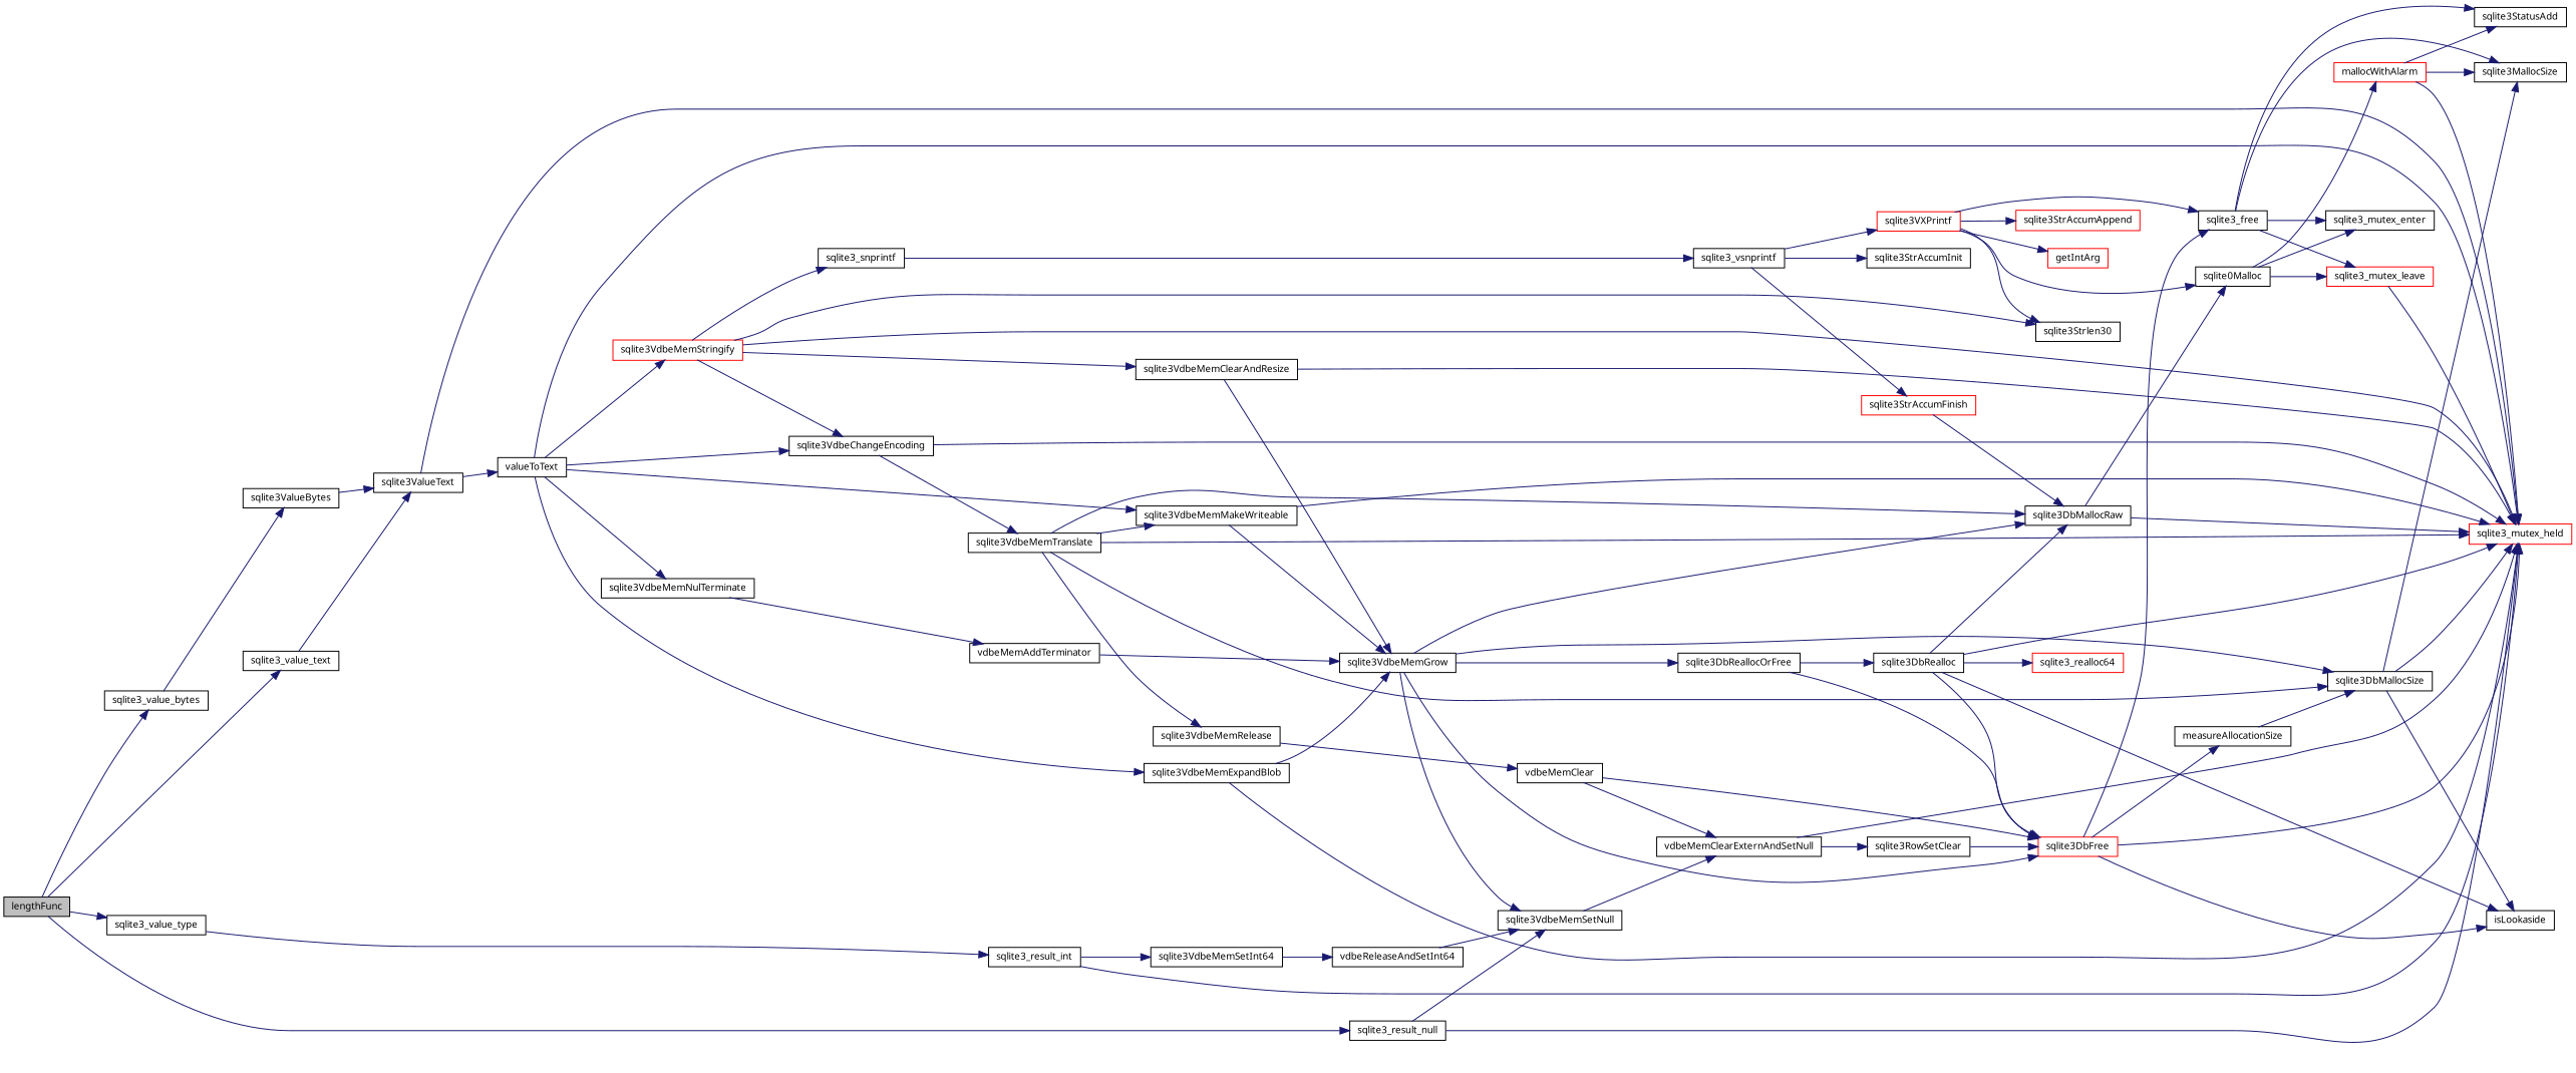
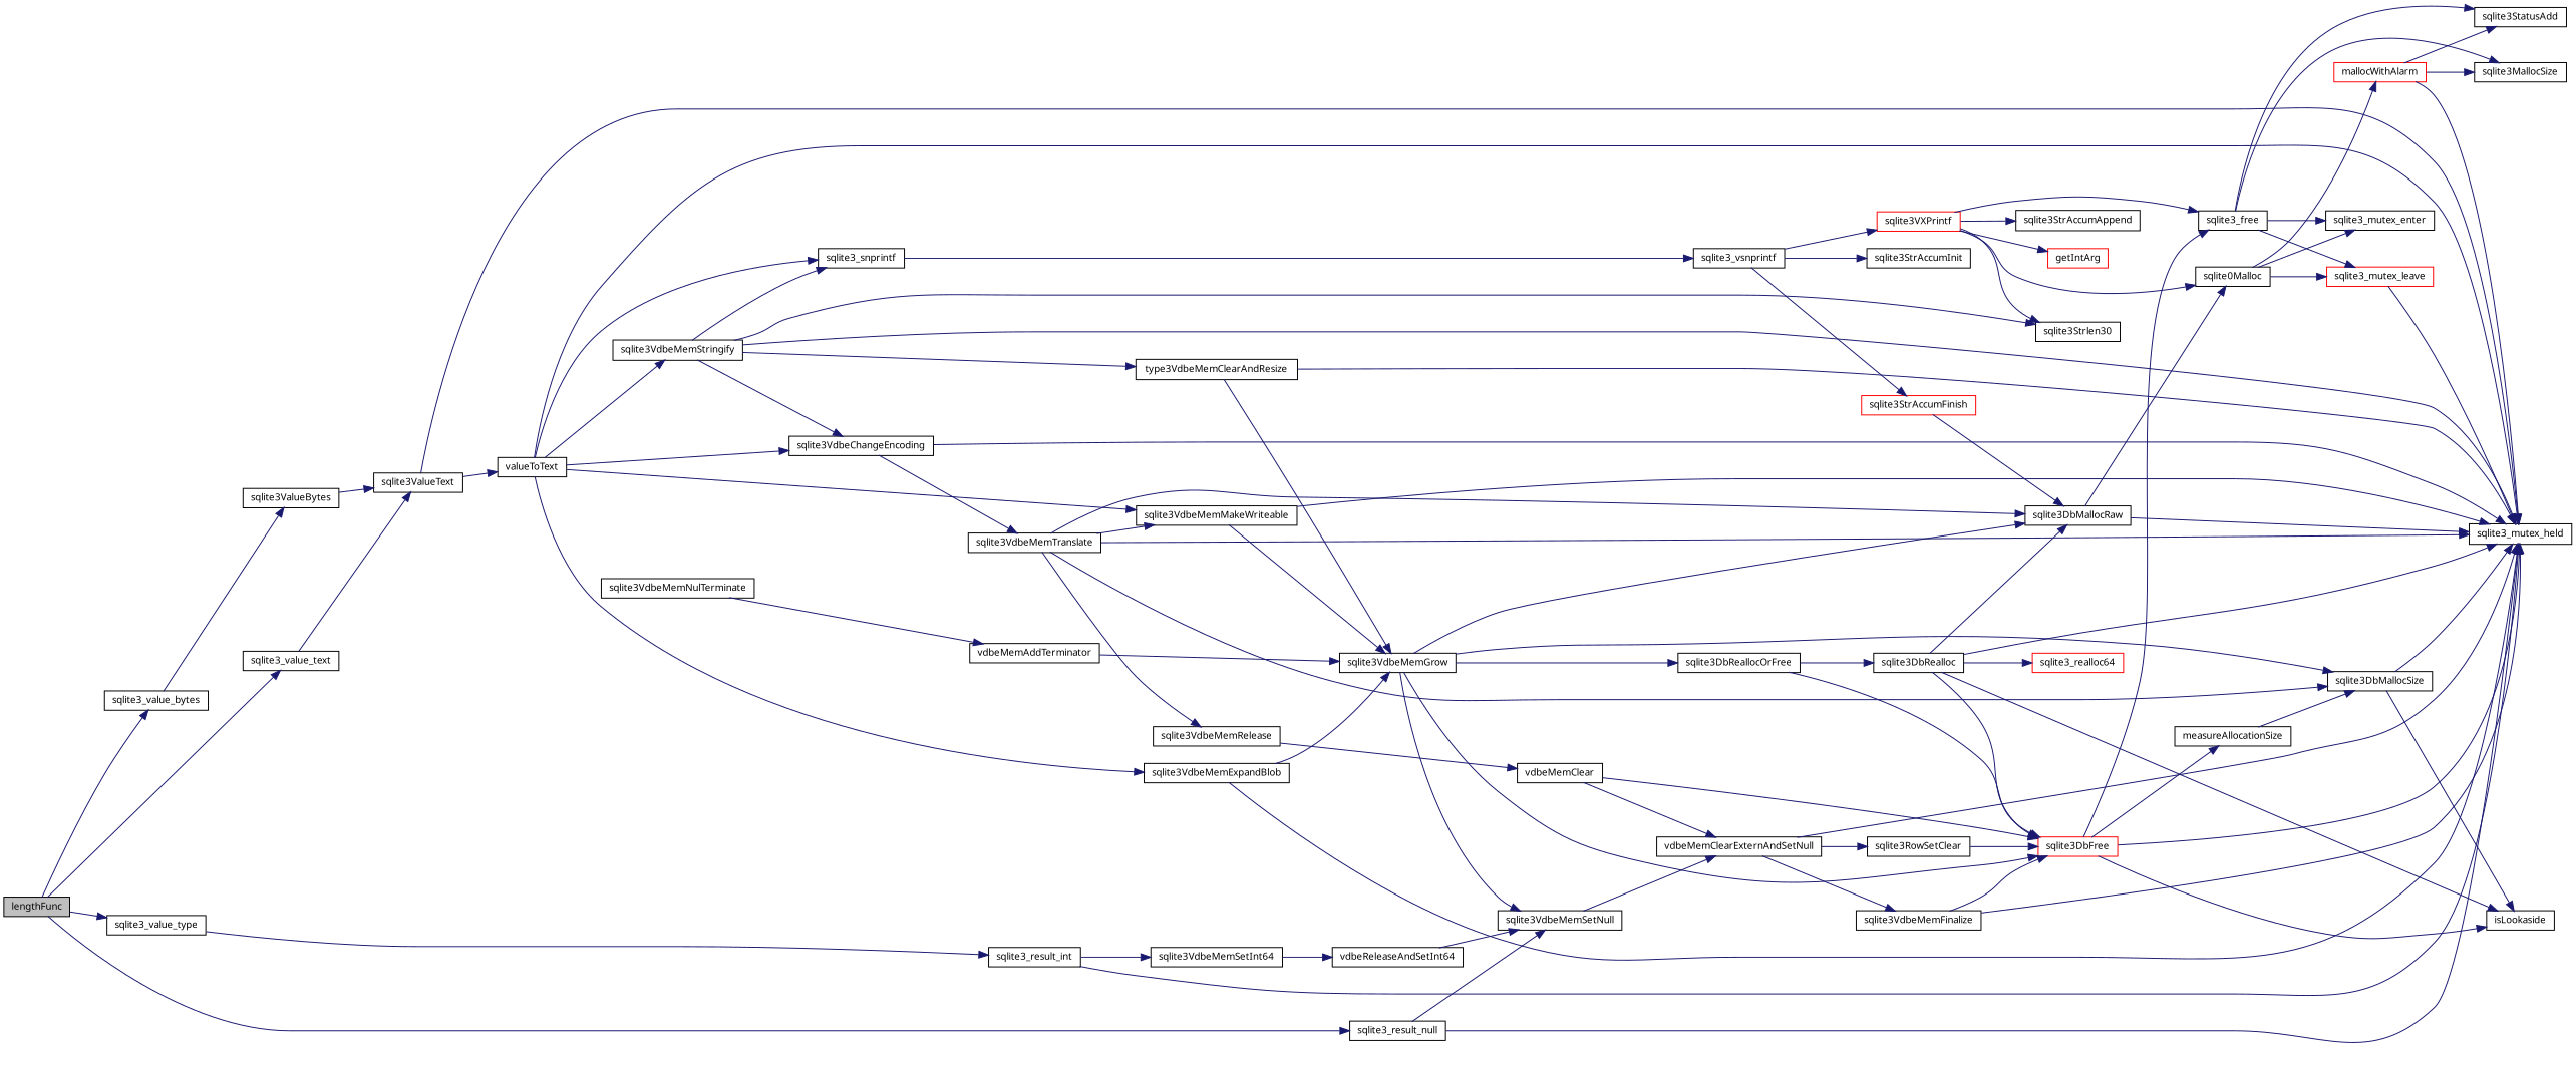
  digraph {
    fontname="Noto Sans"
    rankdir=LR
    node [color=black fillcolor=white fontname="Noto Sans" fontsize=10 shape=record style=filled]
    edge [color=midnightblue fontname="Noto Sans" fontsize=10 labelfontname=FreeSans labelfontsize=10 style=solid]
    n1 [fillcolor=grey75 fontcolor=black height=0.2 label=lengthFunc width=0.4]
    n2 [height=0.2 label=sqlite3_value_type width=0.4]
    n3 [height=0.2 label=sqlite3_value_bytes width=0.4]
    n4 [height=0.2 label=sqlite3_value_text width=0.4]
    n5 [height=0.2 label=sqlite3_result_null width=0.4]
    n6 [height=0.2 label=sqlite3_result_int width=0.4]
-   n7 [color=red height=0.2 label=sqlite3_mutex_held width=0.4]
+   n7 [height=0.2 label=sqlite3_mutex_held width=0.4]
    n8 [height=0.2 label=sqlite3VdbeMemSetInt64 width=0.4]
    n9 [height=0.2 label=sqlite3ValueBytes width=0.4]
    n10 [height=0.2 label=sqlite3ValueText width=0.4]
    n11 [height=0.2 label=sqlite3VdbeMemSetNull width=0.4]
    n12 [height=0.2 label=vdbeReleaseAndSetInt64 width=0.4]
    n13 [height=0.2 label=vdbeMemClearExternAndSetNull width=0.4]
+   n14 [height=0.2 label=sqlite3VdbeMemFinalize width=0.4]
    n15 [height=0.2 label=sqlite3RowSetClear width=0.4]
    n16 [color=red height=0.2 label=sqlite3DbFree width=0.4]
    n17 [height=0.2 label=measureAllocationSize width=0.4]
    n18 [height=0.2 label=isLookaside width=0.4]
    n19 [height=0.2 label=sqlite3_free width=0.4]
    n20 [height=0.2 label=sqlite3DbMallocSize width=0.4]
    n21 [height=0.2 label=sqlite3MallocSize width=0.4]
    n22 [height=0.2 label=sqlite3_mutex_enter width=0.4]
    n23 [height=0.2 label=sqlite3StatusAdd width=0.4]
    n24 [color=red height=0.2 label=sqlite3_mutex_leave width=0.4]
    n25 [height=0.2 label=valueToText width=0.4]
    n26 [height=0.2 label=sqlite3VdbeMemExpandBlob width=0.4]
    n27 [height=0.2 label=sqlite3VdbeChangeEncoding width=0.4]
    n28 [height=0.2 label=sqlite3VdbeMemMakeWriteable width=0.4]
    n29 [height=0.2 label=sqlite3VdbeMemNulTerminate width=0.4]
-   n30 [color=red height=0.2 label=sqlite3VdbeMemStringify width=0.4]
+   n30 [height=0.2 label=sqlite3VdbeMemStringify width=0.4]
    n31 [height=0.2 label=sqlite3VdbeMemGrow width=0.4]
    n32 [height=0.2 label=sqlite3VdbeMemTranslate width=0.4]
    n33 [height=0.2 label=vdbeMemAddTerminator width=0.4]
-   n34 [height=0.2 label=sqlite3VdbeMemClearAndResize width=0.4]
+   n34 [height=0.2 label=type3VdbeMemClearAndResize width=0.4]
    n35 [height=0.2 label=sqlite3_snprintf width=0.4]
    n36 [height=0.2 label=sqlite3Strlen30 width=0.4]
    n37 [height=0.2 label=sqlite3DbReallocOrFree width=0.4]
    n38 [height=0.2 label=sqlite3DbMallocRaw width=0.4]
    n39 [height=0.2 label=sqlite3DbRealloc width=0.4]
    n40 [height=0.2 label=sqlite0Malloc width=0.4]
    n41 [color=red height=0.2 label=sqlite3_realloc64 width=0.4]
    n42 [color=red height=0.2 label=mallocWithAlarm width=0.4]
    n43 [height=0.2 label=sqlite3VdbeMemRelease width=0.4]
    n44 [height=0.2 label=vdbeMemClear width=0.4]
    n45 [height=0.2 label=sqlite3_vsnprintf width=0.4]
    n46 [height=0.2 label=sqlite3StrAccumInit width=0.4]
    n47 [color=red height=0.2 label=sqlite3VXPrintf width=0.4]
    n48 [color=red height=0.2 label=sqlite3StrAccumFinish width=0.4]
-   n49 [color=red height=0.2 label=sqlite3StrAccumAppend width=0.4]
+   n49 [height=0.2 label=sqlite3StrAccumAppend width=0.4]
    n50 [color=red height=0.2 label=getIntArg width=0.4]
    n1 -> n2
    n1 -> n3
    n1 -> n4
    n1 -> n5
    n2 -> n6
    n3 -> n9
    n4 -> n10
    n5 -> n7
    n5 -> n11
    n6 -> n7
    n6 -> n8
    n8 -> n12
    n9 -> n10
    n10 -> n7
    n10 -> n25
    n11 -> n13
    n12 -> n11
    n13 -> n7
+   n13 -> n14
    n13 -> n15
+   n14 -> n7
+   n14 -> n16
    n15 -> n16
    n16 -> n7
    n16 -> n17
    n16 -> n18
    n16 -> n19
    n17 -> n20
    n19 -> n21
    n19 -> n22
    n19 -> n23
    n19 -> n24
    n20 -> n7
    n20 -> n18
-   n20 -> n21
    n24 -> n7
    n25 -> n7
    n25 -> n26
    n25 -> n27
    n25 -> n28
-   n25 -> n29
+   n25 -> n35
    n25 -> n30
    n26 -> n7
    n26 -> n31
    n27 -> n7
    n27 -> n32
    n28 -> n7
    n28 -> n31
    n29 -> n33
    n30 -> n7
    n30 -> n27
    n30 -> n34
    n30 -> n35
    n30 -> n36
    n31 -> n11
    n31 -> n16
    n31 -> n20
    n31 -> n37
    n31 -> n38
    n32 -> n7
    n32 -> n20
    n32 -> n28
    n32 -> n38
    n32 -> n43
    n33 -> n31
    n34 -> n7
    n34 -> n31
    n35 -> n45
    n37 -> n16
    n37 -> n39
    n38 -> n7
    n38 -> n40
    n39 -> n7
    n39 -> n16
    n39 -> n18
    n39 -> n38
    n39 -> n41
    n40 -> n22
    n40 -> n24
    n40 -> n42
    n42 -> n7
    n42 -> n21
    n42 -> n23
    n43 -> n44
    n44 -> n13
    n44 -> n16
    n45 -> n46
    n45 -> n47
    n45 -> n48
    n47 -> n19
    n47 -> n36
    n47 -> n40
    n47 -> n49
    n47 -> n50
    n48 -> n38
  }
